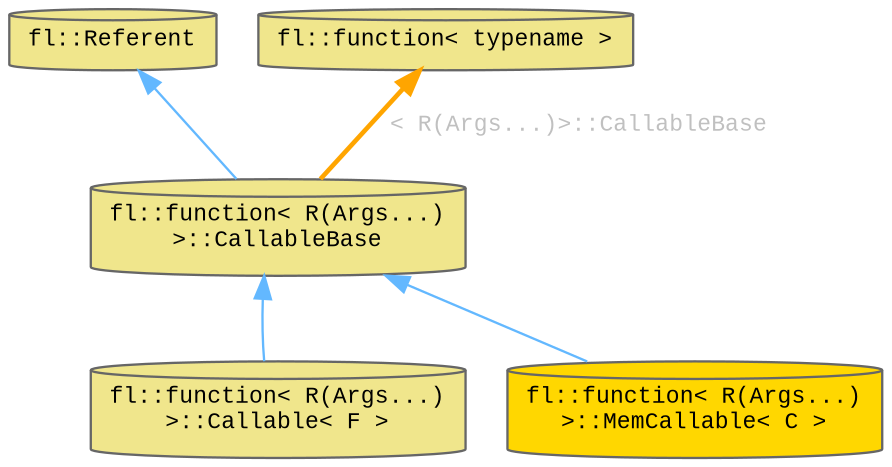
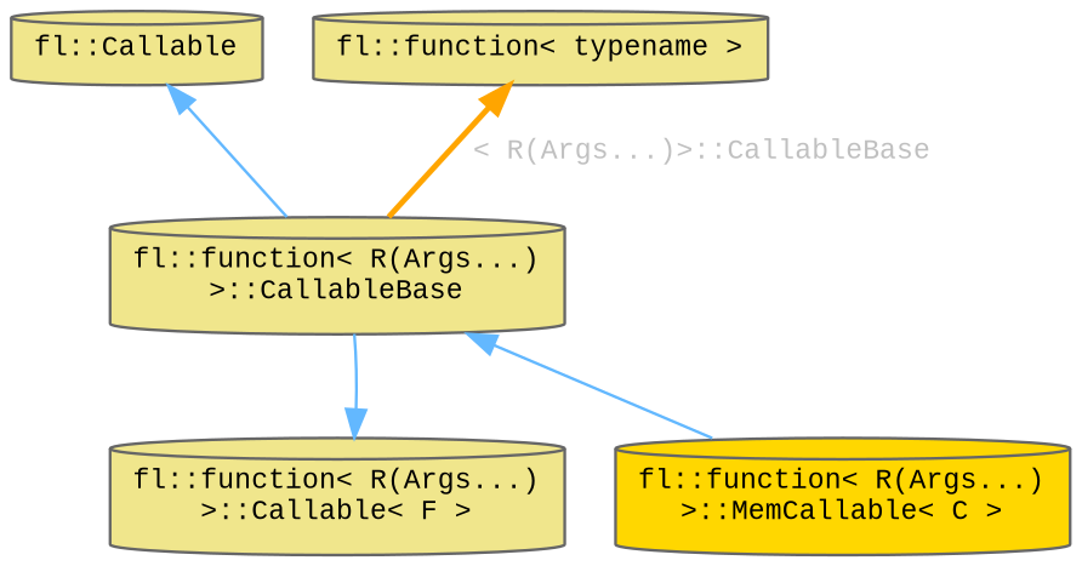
  digraph {
    fontname="Liberation Mono"
    rankdir=TB
    node [color=gray40 fillcolor=khaki fontname="Liberation Mono" fontsize=10 shape=cylinder style=filled]
    edge [color=steelblue1 dir=back fontname="Liberation Mono" fontsize=10 labelfontname=Helvetica labelfontsize=10 style=solid]
    n1 [fontcolor=black height=0.2 label="fl::function\< R(Args...)\l\>::CallableBase" width=0.4]
    n2 [height=0.2 label="fl::function\< R(Args...)\l\>::Callable\< F \>" width=0.4]
    n3 [fillcolor=gold height=0.2 label="fl::function\< R(Args...)\l\>::MemCallable\< C \>" width=0.4]
-   n4 [height=0.2 label="fl::Referent" width=0.4]
+   n4 [height=0.2 label="fl::Callable" width=0.4]
    n5 [height=0.2 label="fl::function\< typename \>" width=0.4]
-   n1 -> n2
+   n2 -> n1
    n1 -> n3
    n4 -> n1
    n5 -> n1 [color=orange fontcolor=grey label=" \< R(Args...)\>::CallableBase" style=bold]
  }
